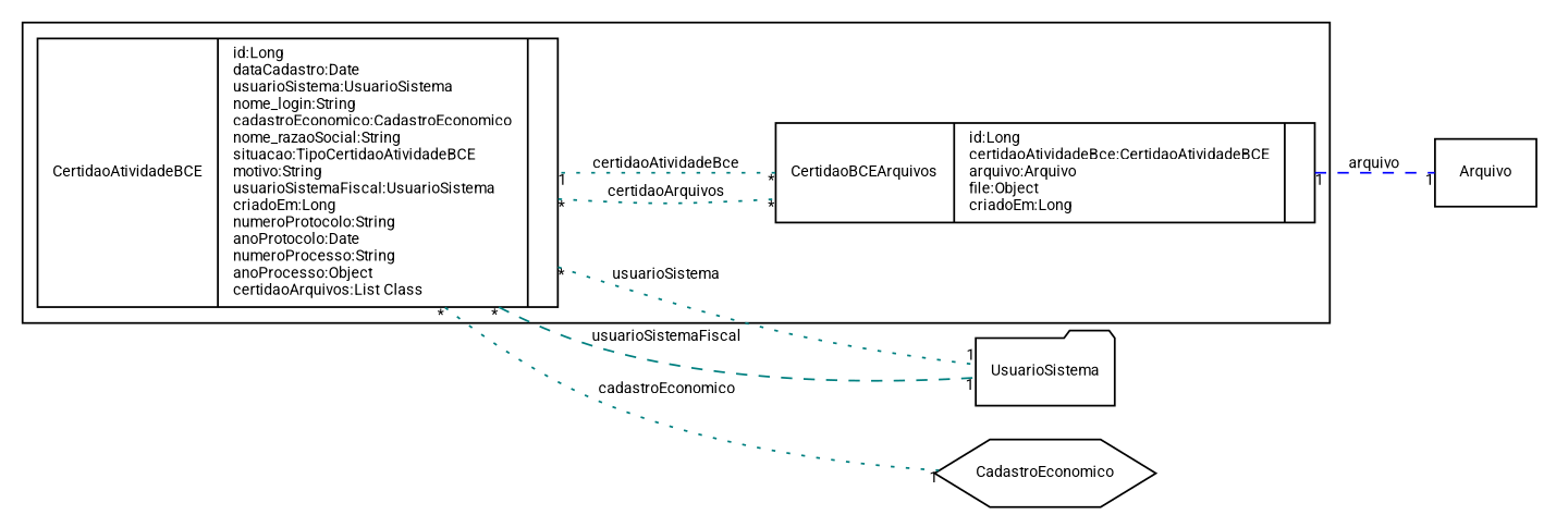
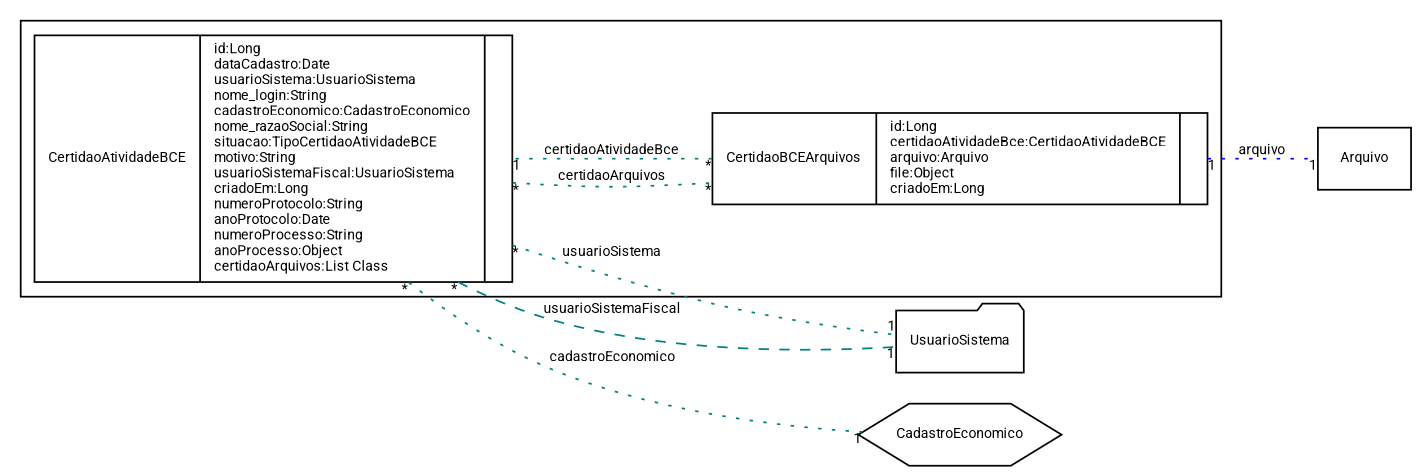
  digraph {
    fontname=Roboto
    fontsize=8
    rankdir=LR
    node [fontname=Roboto fontsize=8 shape=record]
    edge [arrowhead=none color=teal fontname=Roboto fontsize=8 headlabel=1 style=dotted taillabel="*"]
    n1 [label="{CertidaoAtividadeBCE|id:Long\ldataCadastro:Date\lusuarioSistema:UsuarioSistema\lnome_login:String\lcadastroEconomico:CadastroEconomico\lnome_razaoSocial:String\lsituacao:TipoCertidaoAtividadeBCE\lmotivo:String\lusuarioSistemaFiscal:UsuarioSistema\lcriadoEm:Long\lnumeroProtocolo:String\lanoProtocolo:Date\lnumeroProcesso:String\lanoProcesso:Object\lcertidaoArquivos:List Class\l|\l}"]
    n2 [label="{CertidaoBCEArquivos|id:Long\lcertidaoAtividadeBce:CertidaoAtividadeBCE\larquivo:Arquivo\lfile:Object\lcriadoEm:Long\l|\l}"]
    UsuarioSistema [shape=folder]
    CadastroEconomico [shape=hexagon]
    Arquivo [shape=box]
    subgraph cluster_1 {
      n1
      n2
    }
    n1 -> n2 [headlabel="*" label=certidaoArquivos]
    n1 -> UsuarioSistema [label=usuarioSistema]
    n1 -> UsuarioSistema [label=usuarioSistemaFiscal style=dashed]
    n1 -> CadastroEconomico [label=cadastroEconomico]
    n2 -> n1 [label=certidaoAtividadeBce]
-   n2 -> Arquivo [color=blue label=arquivo style=dashed taillabel=1]
+   n2 -> Arquivo [color=blue label=arquivo taillabel=1]
  }
